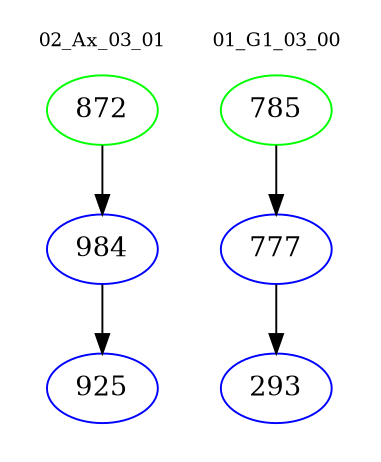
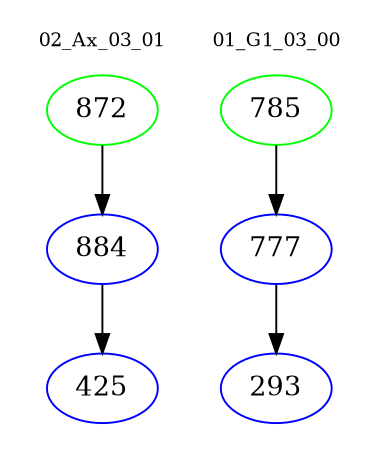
  digraph {
    node [color=blue]
    edge [color=black]
    n1 [color=green label=872]
-   n2 [label=984]
-   n3 [label=925]
+   n2 [label=884]
+   n3 [label=425]
    n4 [color=green label=785]
    n5 [label=777]
    n6 [label=293]
    subgraph cluster_1 {
      color=white
      fontsize=10
      label="02_Ax_03_01"
      n1
      n2
      n3
    }
    subgraph cluster_2 {
      color=white
      fontsize=10
      label="01_G1_03_00"
      n4
      n5
      n6
    }
    n1 -> n2
    n2 -> n3
    n4 -> n5
    n5 -> n6
  }
